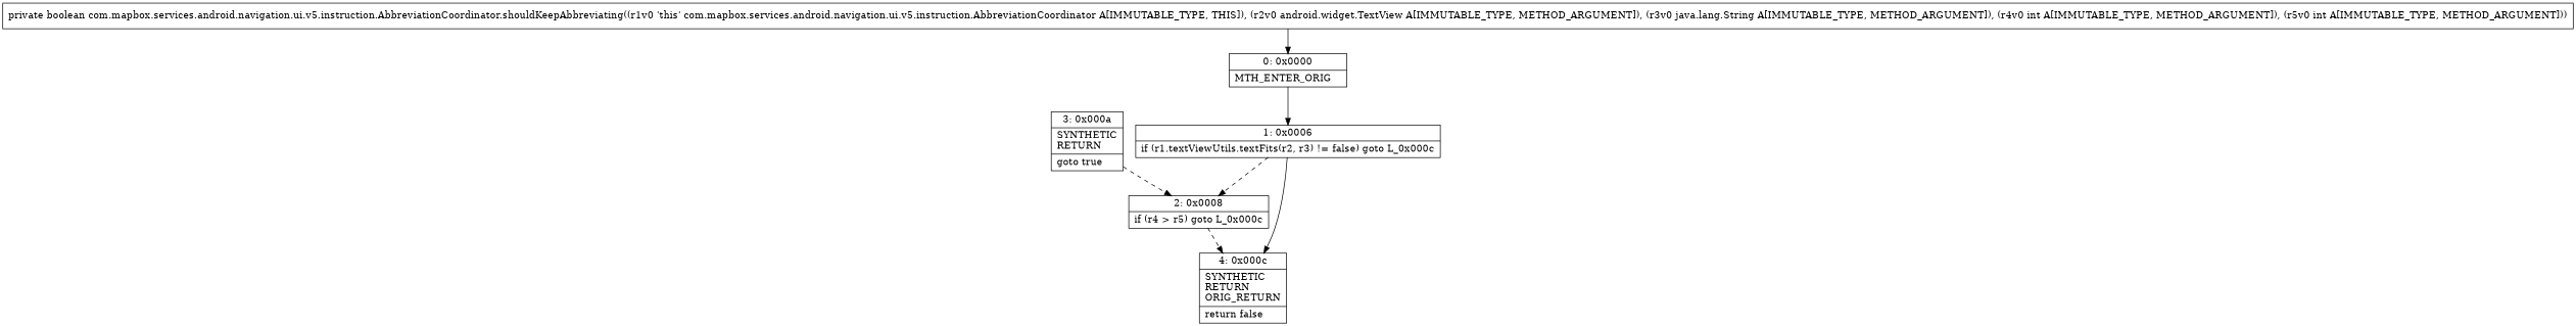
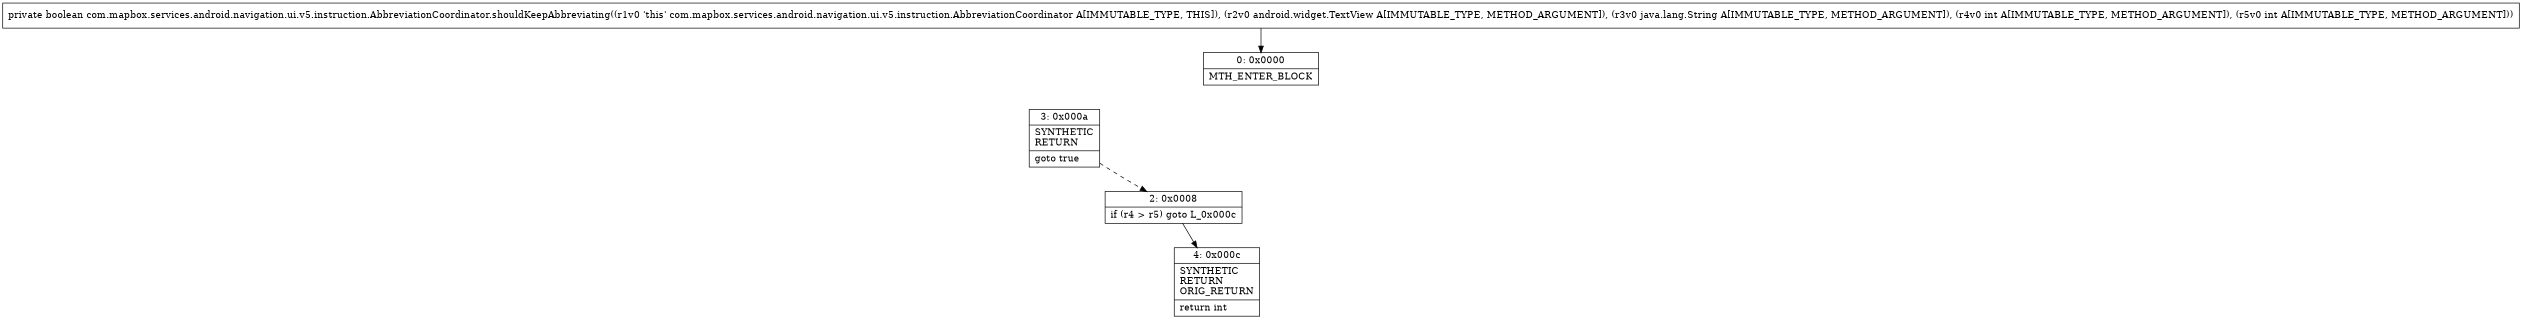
  digraph {
    node [shape=record]
-   n1 [label="{0\:\ 0x0000|MTH_ENTER_ORIG\l}"]
-   n2 [label="{1\:\ 0x0006|if (r1.textViewUtils.textFits(r2, r3) != false) goto L_0x000c\l}"]
+   n1 [label="{0\:\ 0x0000|MTH_ENTER_BLOCK\l}"]
    n3 [label="{2\:\ 0x0008|if (r4 \> r5) goto L_0x000c\l}"]
-   n4 [label="{4\:\ 0x000c|SYNTHETIC\lRETURN\lORIG_RETURN\l|return false\l}"]
+   n4 [label="{4\:\ 0x000c|SYNTHETIC\lRETURN\lORIG_RETURN\l|return int\l}"]
    n5 [label="{3\:\ 0x000a|SYNTHETIC\lRETURN\l|goto true\l}"]
    n6 [label="{private boolean com.mapbox.services.android.navigation.ui.v5.instruction.AbbreviationCoordinator.shouldKeepAbbreviating((r1v0 'this' com.mapbox.services.android.navigation.ui.v5.instruction.AbbreviationCoordinator A[IMMUTABLE_TYPE, THIS]), (r2v0 android.widget.TextView A[IMMUTABLE_TYPE, METHOD_ARGUMENT]), (r3v0 java.lang.String A[IMMUTABLE_TYPE, METHOD_ARGUMENT]), (r4v0 int A[IMMUTABLE_TYPE, METHOD_ARGUMENT]), (r5v0 int A[IMMUTABLE_TYPE, METHOD_ARGUMENT])) }"]
-   n1 -> n2
-   n2 -> n3 [style=dashed]
-   n2 -> n4
-   n3 -> n4 [style=dashed]
+   n3 -> n4
    n5 -> n3 [style=dashed]
    n6 -> n1
  }
